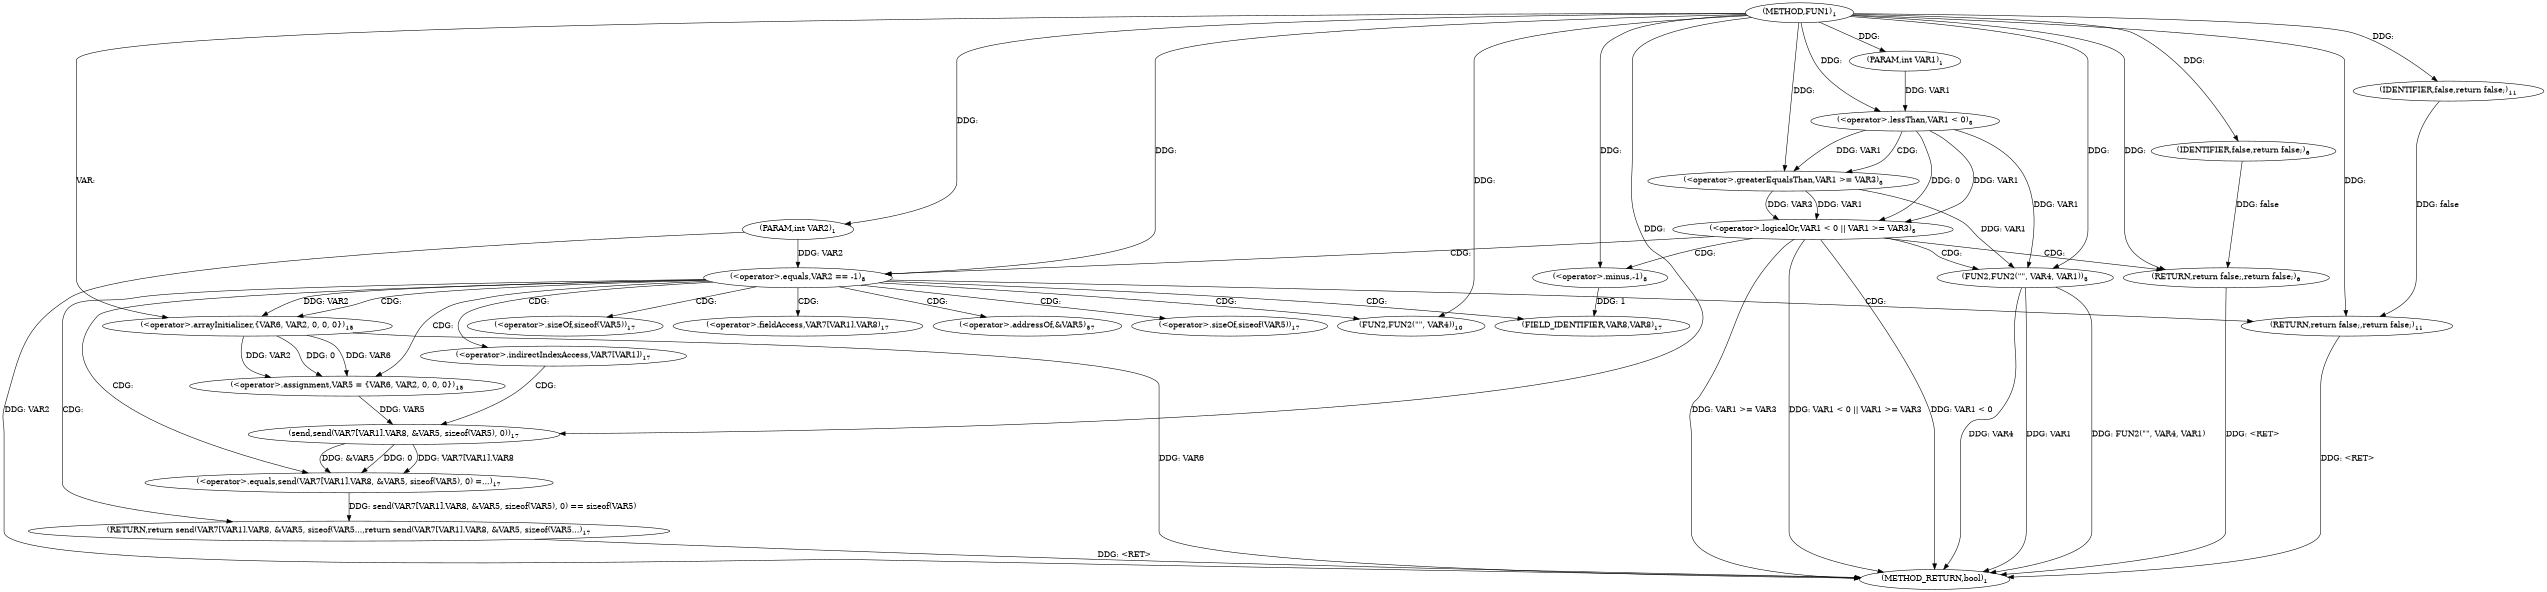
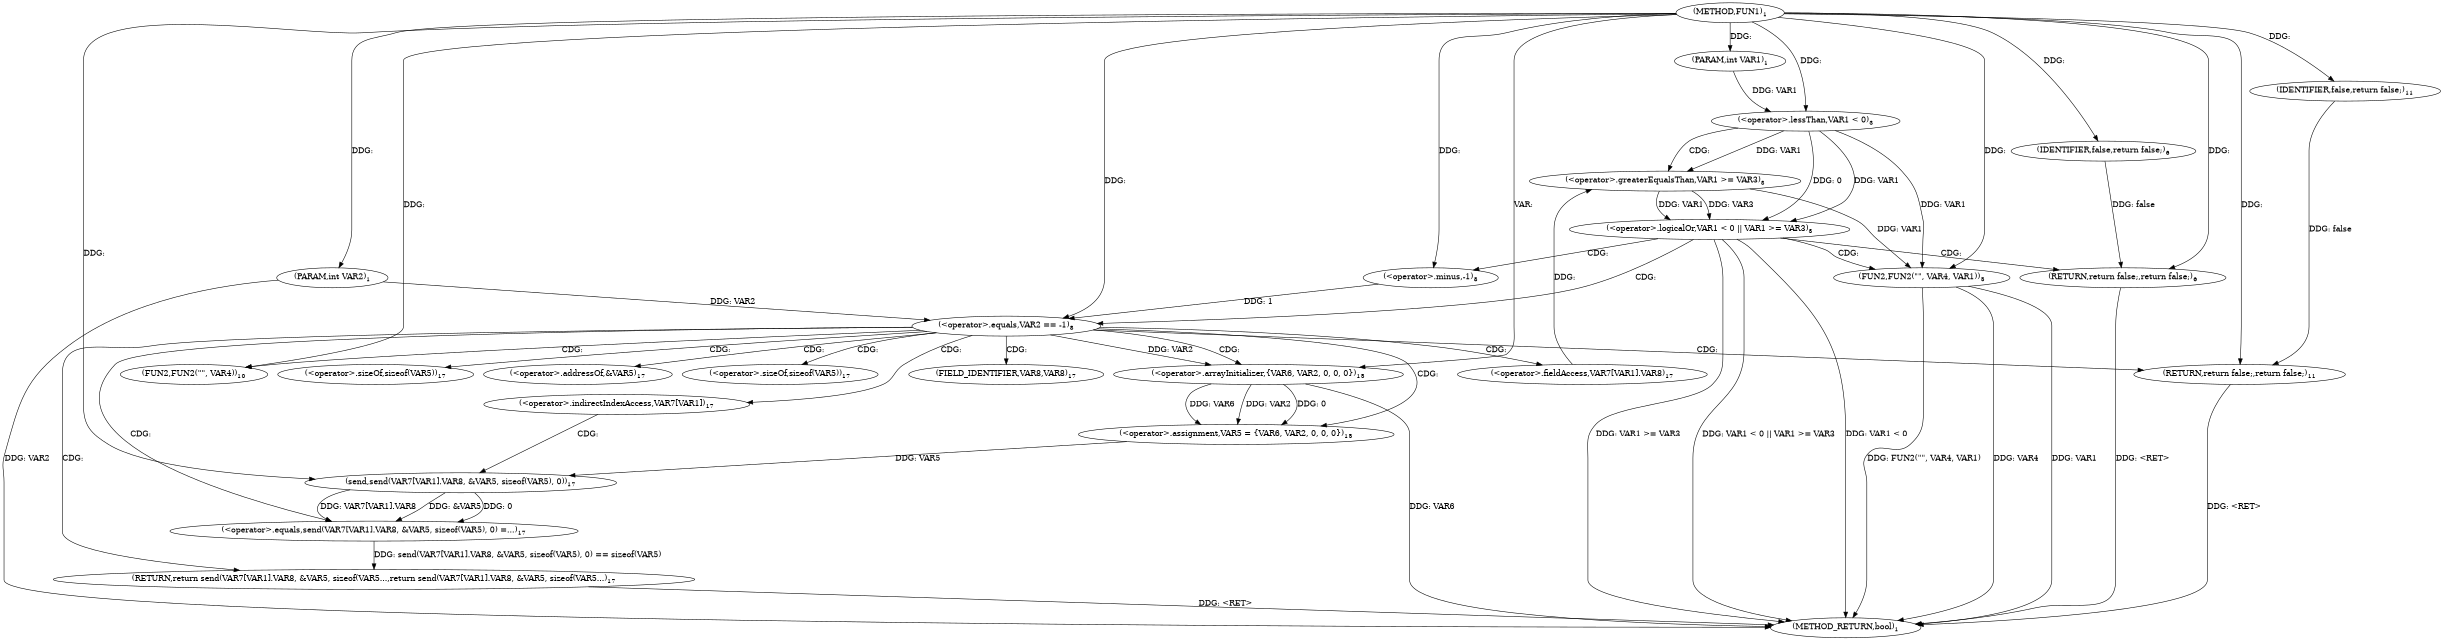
  digraph {
    fontname="DejaVu Serif"
    node [fontname="DejaVu Serif"]
    edge [fontname="DejaVu Serif"]
    n1 [label=<(METHOD,FUN1)<SUB>1</SUB>>]
    n2 [label=<(PARAM,int VAR1)<SUB>1</SUB>>]
    n3 [label=<(PARAM,int VAR2)<SUB>1</SUB>>]
    n4 [label=<(&lt;operator&gt;.equals,VAR2 == -1)<SUB>8</SUB>>]
    n5 [label=<(FUN2,FUN2(&quot;&quot;, VAR4, VAR1))<SUB>5</SUB>>]
    n6 [label=<(RETURN,return false;,return false;)<SUB>6</SUB>>]
    n7 [label=<(FUN2,FUN2(&quot;&quot;, VAR4))<SUB>10</SUB>>]
    n8 [label=<(RETURN,return false;,return false;)<SUB>11</SUB>>]
    n9 [label=<(&lt;operator&gt;.arrayInitializer,{VAR6, VAR2, 0, 0, 0})<SUB>15</SUB>>]
    n10 [label=<(&lt;operator&gt;.lessThan,VAR1 &lt; 0)<SUB>3</SUB>>]
    n11 [label=<(&lt;operator&gt;.greaterEqualsThan,VAR1 &gt;= VAR3)<SUB>3</SUB>>]
    n12 [label=<(IDENTIFIER,false,return false;)<SUB>6</SUB>>]
    n13 [label=<(&lt;operator&gt;.minus,-1)<SUB>8</SUB>>]
    n14 [label=<(IDENTIFIER,false,return false;)<SUB>11</SUB>>]
    n15 [label=<(send,send(VAR7[VAR1].VAR8, &amp;VAR5, sizeof(VAR5), 0))<SUB>17</SUB>>]
    n16 [label=<(METHOD_RETURN,bool)<SUB>1</SUB>>]
    n17 [label=<(&lt;operator&gt;.assignment,VAR5 = {VAR6, VAR2, 0, 0, 0})<SUB>15</SUB>>]
    n18 [label=<(RETURN,return send(VAR7[VAR1].VAR8, &amp;VAR5, sizeof(VAR5...,return send(VAR7[VAR1].VAR8, &amp;VAR5, sizeof(VAR5...)<SUB>17</SUB>>]
    n19 [label=<(&lt;operator&gt;.equals,send(VAR7[VAR1].VAR8, &amp;VAR5, sizeof(VAR5), 0) =...)<SUB>17</SUB>>]
    n20 [label=<(&lt;operator&gt;.sizeOf,sizeof(VAR5))<SUB>17</SUB>>]
    n21 [label=<(&lt;operator&gt;.fieldAccess,VAR7[VAR1].VAR8)<SUB>17</SUB>>]
-   n22 [label=<(&lt;operator&gt;.addressOf,&amp;VAR5)<SUB>57</SUB>>]
+   n22 [label=<(&lt;operator&gt;.addressOf,&amp;VAR5)<SUB>17</SUB>>]
    n23 [label=<(&lt;operator&gt;.sizeOf,sizeof(VAR5))<SUB>17</SUB>>]
    n24 [label=<(&lt;operator&gt;.indirectIndexAccess,VAR7[VAR1])<SUB>17</SUB>>]
    n25 [label=<(FIELD_IDENTIFIER,VAR8,VAR8)<SUB>17</SUB>>]
    n26 [label=<(&lt;operator&gt;.logicalOr,VAR1 &lt; 0 || VAR1 &gt;= VAR3)<SUB>3</SUB>>]
    n1 -> n2 [label="DDG: "]
    n1 -> n3 [label="DDG: "]
    n1 -> n4 [label="DDG: "]
    n1 -> n5 [label="DDG: "]
    n1 -> n6 [label="DDG: "]
    n1 -> n7 [label="DDG: "]
    n1 -> n8 [label="DDG: "]
    n1 -> n9 [label="VAR: "]
    n1 -> n10 [label="DDG: "]
-   n1 -> n11 [label="DDG: "]
+   n21 -> n11 [label="DDG: "]
    n1 -> n12 [label="DDG: "]
    n1 -> n13 [label="DDG: "]
    n1 -> n14 [label="DDG: "]
    n1 -> n15 [label="DDG: "]
    n2 -> n10 [label="DDG: VAR1"]
    n3 -> n4 [label="DDG: VAR2"]
    n3 -> n16 [label="DDG: VAR2"]
    n4 -> n7 [label="CDG: "]
    n4 -> n8 [label="CDG: "]
    n4 -> n9 [label="DDG: VAR2"]
    n4 -> n9 [label="CDG: "]
    n4 -> n17 [label="CDG: "]
    n4 -> n18 [label="CDG: "]
    n4 -> n19 [label="CDG: "]
    n4 -> n20 [label="CDG: "]
    n4 -> n21 [label="CDG: "]
    n4 -> n22 [label="CDG: "]
    n4 -> n23 [label="CDG: "]
    n4 -> n24 [label="CDG: "]
    n4 -> n25 [label="CDG: "]
    n5 -> n16 [label="DDG: VAR4"]
    n5 -> n16 [label="DDG: VAR1"]
    n5 -> n16 [label="DDG: FUN2(&quot;&quot;, VAR4, VAR1)"]
    n6 -> n16 [label="DDG: &lt;RET&gt;"]
    n8 -> n16 [label="DDG: &lt;RET&gt;"]
    n9 -> n16 [label="DDG: VAR6"]
    n9 -> n17 [label="DDG: 0"]
    n9 -> n17 [label="DDG: VAR6"]
    n9 -> n17 [label="DDG: VAR2"]
    n10 -> n5 [label="DDG: VAR1"]
    n10 -> n11 [label="DDG: VAR1"]
    n10 -> n11 [label="CDG: "]
    n10 -> n26 [label="DDG: VAR1"]
    n10 -> n26 [label="DDG: 0"]
    n11 -> n5 [label="DDG: VAR1"]
    n11 -> n26 [label="DDG: VAR1"]
    n11 -> n26 [label="DDG: VAR3"]
    n12 -> n6 [label="DDG: false"]
-   n13 -> n25 [label="DDG: 1"]
+   n13 -> n4 [label="DDG: 1"]
    n14 -> n8 [label="DDG: false"]
    n15 -> n19 [label="DDG: VAR7[VAR1].VAR8"]
    n15 -> n19 [label="DDG: &amp;VAR5"]
    n15 -> n19 [label="DDG: 0"]
    n17 -> n15 [label="DDG: VAR5"]
    n18 -> n16 [label="DDG: &lt;RET&gt;"]
    n19 -> n18 [label="DDG: send(VAR7[VAR1].VAR8, &amp;VAR5, sizeof(VAR5), 0) == sizeof(VAR5)"]
    n24 -> n15 [label="CDG: "]
    n26 -> n4 [label="CDG: "]
    n26 -> n5 [label="CDG: "]
    n26 -> n6 [label="CDG: "]
    n26 -> n13 [label="CDG: "]
    n26 -> n16 [label="DDG: VAR1 &lt; 0"]
    n26 -> n16 [label="DDG: VAR1 &gt;= VAR3"]
    n26 -> n16 [label="DDG: VAR1 &lt; 0 || VAR1 &gt;= VAR3"]
  }
